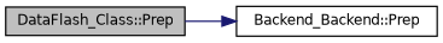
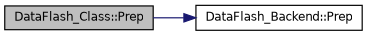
  digraph {
    rankdir=LR
    node [color=black fontname=Helvetica fontsize=10 shape=record style=filled]
    n1 [fillcolor=grey75 fontcolor=black height=0.2 label="DataFlash_Class::Prep" width=0.4]
-   n2 [fillcolor=white height=0.2 label="Backend_Backend::Prep" width=0.4]
+   n2 [fillcolor=white height=0.2 label="DataFlash_Backend::Prep" width=0.4]
    n1 -> n2 [color=midnightblue fontname=Helvetica fontsize=10 labelfontname=Helvetica labelfontsize=10 style=solid]
  }
